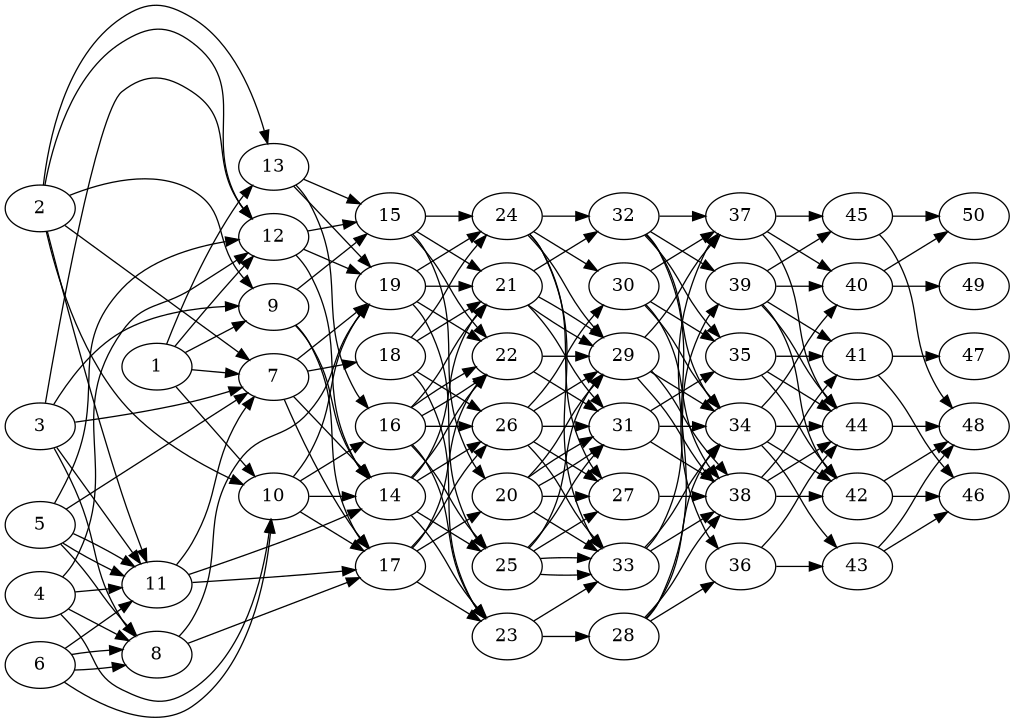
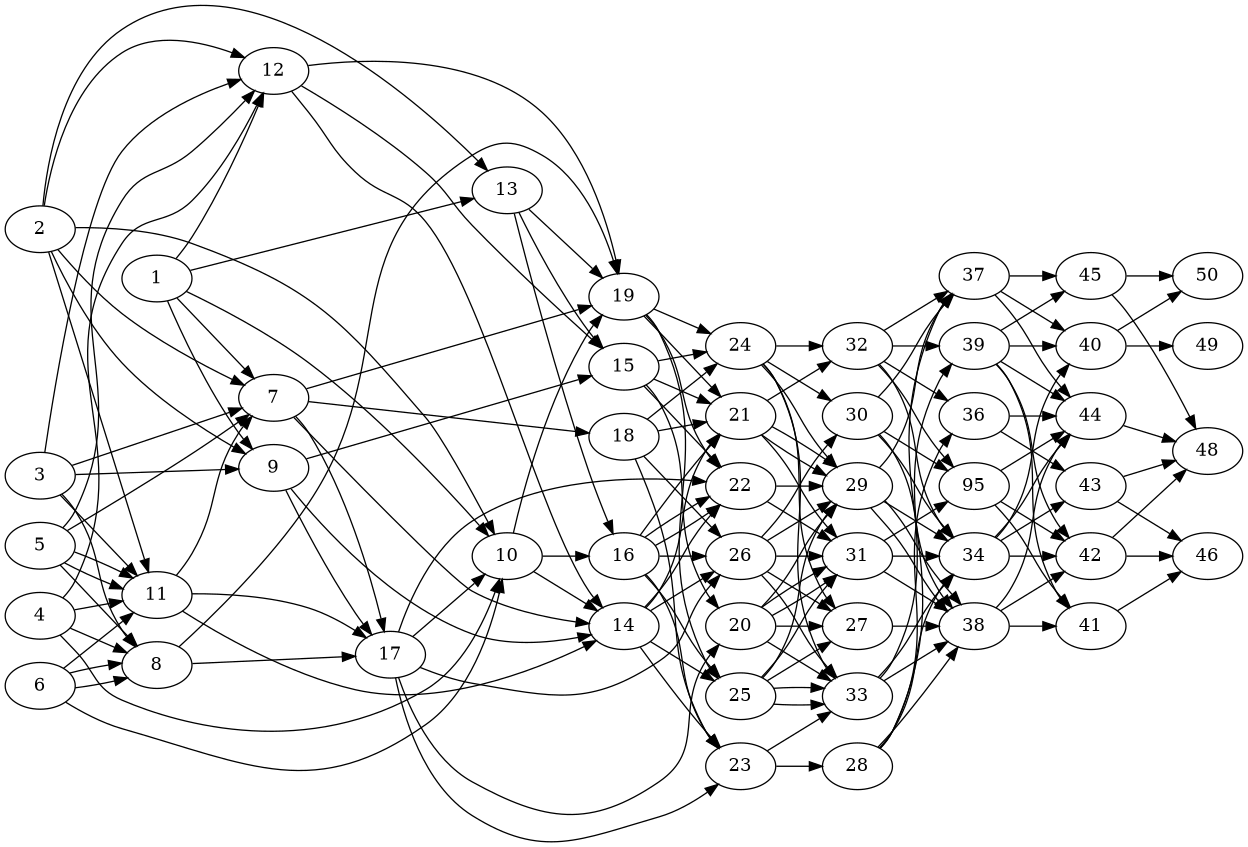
  digraph {
    rankdir=LR
    node [alpha=0.17]
    1 [alpha=0.20 expect_size=10786816]
    7 [alpha=0.01 expect_size=51940352]
    9 [alpha=0.08 expect_size=11794432]
    10 [expect_size=42142720]
    12 [alpha=0.07 expect_size=15567872]
    13 [alpha=0.13 expect_size=28610560]
    14 [alpha=0.05 expect_size=22189056]
    17 [alpha=0.09 expect_size=5437440]
    18 [alpha=0.02 expect_size=7478272]
    19 [alpha=0.03 expect_size=32293888]
    15 [alpha=0.10 expect_size=43544576]
    16 [alpha=0.07 expect_size=13294592]
    21 [alpha=0.03 expect_size=44563456]
    22 [alpha=0.15 expect_size=50776064]
    23 [alpha=0.19 expect_size=20170752]
    25 [expect_size=13879296]
    26 [alpha=0.09 expect_size=37586944]
    20 [alpha=0.12 expect_size=51966976]
    24 [alpha=0.08 expect_size=49853440]
    2 [alpha=0.06 expect_size=7561216]
    11 [alpha=0.03 expect_size=15606784]
    3 [expect_size=34343936]
    8 [alpha=0.11 expect_size=34593792]
    4 [alpha=0.09 expect_size=15967232]
    5 [alpha=0.07 expect_size=51546112]
    6 [expect_size=13504512]
    29 [alpha=0.12 expect_size=33943552]
    31 [alpha=0.02 expect_size=22829056]
    32 [alpha=0.13 expect_size=29943808]
    33 [alpha=0.14 expect_size=18214912]
    28 [alpha=0.05 expect_size=28293120]
    27 [alpha=0.01 expect_size=6150144]
    30 [alpha=0.15 expect_size=41739264]
    34 [alpha=0.03 expect_size=16744448]
    38 [alpha=0.13 expect_size=50955264]
    37 [alpha=0.04 expect_size=49475584]
-   35 [alpha=0.08 expect_size=36256768]
+   35 [alpha=0.08 expect_size=36256768 label=95]
    39 [alpha=0.14 expect_size=15290368]
    36 [alpha=0.16 expect_size=28684288]
    40 [alpha=0.15 expect_size=43404288]
    42 [alpha=0.08 expect_size=34545664]
    43 [alpha=0.11 expect_size=18265088]
    44 [alpha=0.13 expect_size=52349952]
    41 [alpha=0.12 expect_size=30639104]
    45 [alpha=0.18 expect_size=12189696]
    49 [alpha=0.07 expect_size=15119360]
    50 [alpha=0.04 expect_size=48308224]
    46 [expect_size=30458880]
    48 [alpha=0.06 expect_size=30707712]
-   47 [alpha=0.16 expect_size=20837376]
    1 -> 7
    1 -> 9
    1 -> 10
    1 -> 12
    1 -> 13
    7 -> 14
    7 -> 17
    7 -> 18
    7 -> 19
    9 -> 14
    9 -> 17
    9 -> 15
    10 -> 14
-   10 -> 17
+   17 -> 10
    10 -> 19
    10 -> 16
    12 -> 14
    12 -> 19
    12 -> 15
    13 -> 19
    13 -> 15
    13 -> 16
    14 -> 21
    14 -> 22
    14 -> 23
    14 -> 25
    14 -> 26
    17 -> 22
    17 -> 23
    17 -> 26
    17 -> 20
    18 -> 21
    18 -> 23
    18 -> 26
    18 -> 24
    19 -> 21
    19 -> 22
    19 -> 25
    19 -> 24
    15 -> 21
    15 -> 22
    15 -> 20
    15 -> 24
    16 -> 21
    16 -> 22
    16 -> 22
    16 -> 23
    16 -> 25
    16 -> 26
    21 -> 29
    21 -> 29
    21 -> 31
    21 -> 32
    22 -> 29
    22 -> 31
    23 -> 33
    23 -> 28
    25 -> 29
    25 -> 31
    25 -> 33
    25 -> 33
    25 -> 27
    26 -> 29
    26 -> 31
    26 -> 33
    26 -> 27
    26 -> 30
    20 -> 29
    20 -> 31
    20 -> 31
    20 -> 33
    20 -> 27
    24 -> 29
    24 -> 32
    24 -> 33
    24 -> 27
    24 -> 30
    2 -> 7
    2 -> 9
    2 -> 10
    2 -> 12
    2 -> 13
    2 -> 11
    11 -> 7
    11 -> 14
    11 -> 17
    3 -> 7
    3 -> 9
    3 -> 12
    3 -> 11
    3 -> 8
    8 -> 17
    8 -> 19
    4 -> 10
    4 -> 12
    4 -> 11
    4 -> 8
    5 -> 7
    5 -> 12
    5 -> 11
    5 -> 11
    5 -> 8
    6 -> 10
    6 -> 11
    6 -> 8
    6 -> 8
    29 -> 34
    29 -> 38
    29 -> 38
    29 -> 37
    31 -> 34
    31 -> 38
    31 -> 35
    32 -> 34
    32 -> 37
    32 -> 35
    32 -> 39
    32 -> 36
    33 -> 34
    33 -> 38
    33 -> 39
    28 -> 34
    28 -> 38
    28 -> 37
    28 -> 36
    27 -> 38
    30 -> 34
    30 -> 38
    30 -> 37
    30 -> 35
    34 -> 40
    34 -> 42
    34 -> 43
    34 -> 44
    38 -> 42
    38 -> 44
    38 -> 41
    37 -> 40
    37 -> 44
    37 -> 45
    35 -> 42
    35 -> 44
    35 -> 41
    39 -> 40
    39 -> 42
    39 -> 44
    39 -> 41
    39 -> 45
    36 -> 43
    36 -> 44
    40 -> 49
    40 -> 50
    42 -> 46
    42 -> 48
    43 -> 46
    43 -> 48
    44 -> 48
    41 -> 46
-   41 -> 47
    45 -> 50
    45 -> 48
  }
